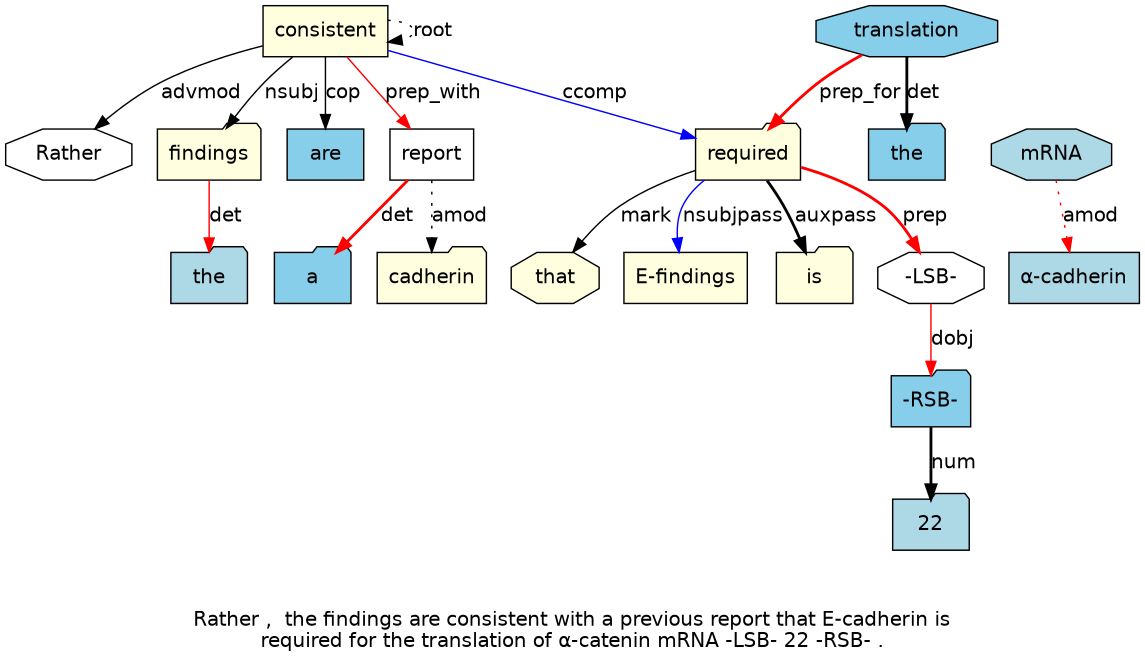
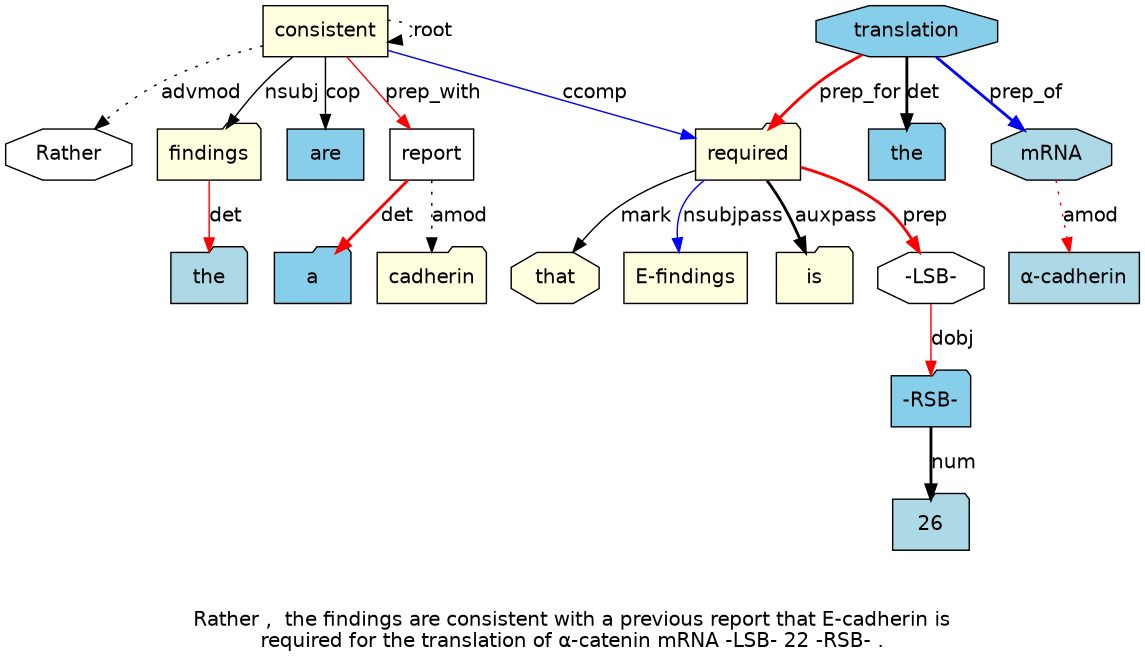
  digraph {
    fontname="DejaVu Sans"
    label="Rather ,  the findings are consistent with a previous report that E-cadherin is\nrequired for the translation of α-catenin mRNA -LSB- 22 -RSB- ."
    node [fillcolor=lightyellow fontname="DejaVu Sans" shape=folder style=filled]
    edge [color=black fontname="DejaVu Sans" style=solid]
    n1 [label=consistent shape=box]
    n2 [fillcolor=white label=Rather shape=octagon]
    n3 [label=findings]
    n4 [fillcolor=skyblue label=are shape=box]
    n5 [fillcolor=white label=report shape=box]
    n6 [label=required]
    n7 [fillcolor=lightblue label=the]
    n8 [fillcolor=skyblue label=a]
    n9 [label=cadherin]
    n10 [label=that shape=octagon]
    n11 [label="E-findings" shape=box]
    n12 [label=is]
    n13 [fillcolor=white label="-LSB-" shape=octagon]
    n14 [fillcolor=skyblue label=translation shape=octagon]
    n15 [fillcolor=skyblue label=the]
    n16 [fillcolor=lightblue label=mRNA shape=octagon]
    n17 [fillcolor=skyblue label="-RSB-"]
    n18 [fillcolor=lightblue label="α-cadherin" shape=box]
-   n19 [fillcolor=lightblue label=22]
+   n19 [fillcolor=lightblue label=26]
    n1 -> n1 [label=root style=dotted]
-   n1 -> n2 [label=advmod]
+   n1 -> n2 [label=advmod style=dotted]
    n1 -> n3 [label=nsubj]
    n1 -> n4 [label=cop]
    n1 -> n5 [color=red label=prep_with]
    n1 -> n6 [color=blue label=ccomp]
    n3 -> n7 [color=red label=det]
    n5 -> n8 [color=red label=det style=bold]
    n5 -> n9 [label=amod style=dotted]
    n6 -> n10 [label=mark]
    n6 -> n11 [color=blue label=nsubjpass]
    n6 -> n12 [label=auxpass style=bold]
    n6 -> n13 [color=red label=prep style=bold]
    n13 -> n17 [color=red label=dobj]
    n14 -> n6 [color=red label=prep_for style=bold]
    n14 -> n15 [label=det style=bold]
+   n14 -> n16 [color=blue label=prep_of style=bold]
    n16 -> n18 [color=red label=amod style=dotted]
    n17 -> n19 [label=num style=bold]
  }
